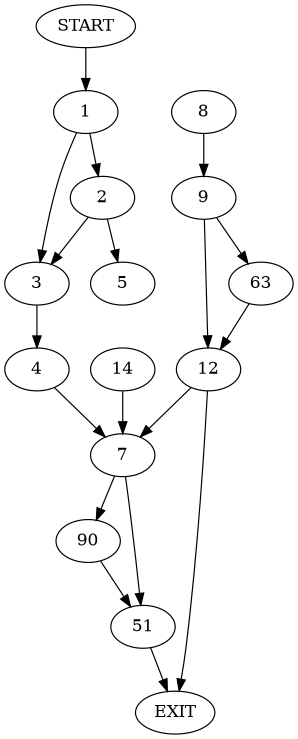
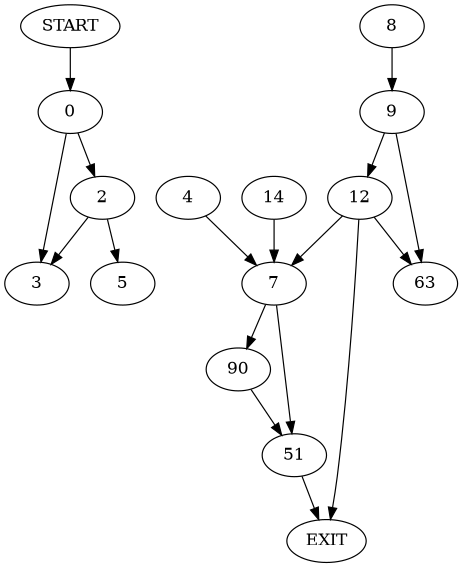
  digraph {
    n1 [label=START]
-   1
+   1 [label=0]
    2
    3
    n5 [label=EXIT]
    5
    4
    7
    n9 [label=90]
    n10 [label=51]
    8
    9
    12
    n14 [label=63]
    14
    n1 -> 1
    1 -> 2
    1 -> 3
    2 -> 3
    2 -> 5
-   3 -> 4
    4 -> 7
    7 -> n9
    7 -> n10
    n9 -> n10
    n10 -> n5
    8 -> 9
    9 -> 12
    9 -> n14
    12 -> n5
    12 -> 7
-   n14 -> 12
+   12 -> n14
    14 -> 7
  }
